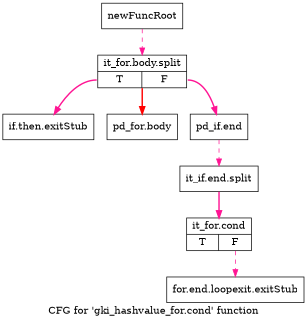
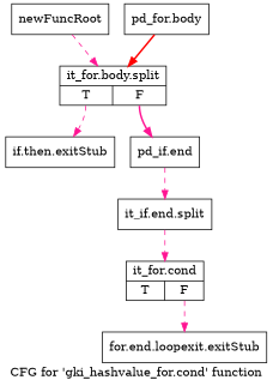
  digraph {
    label="CFG for 'gki_hashvalue_for.cond' function"
    node [shape=record]
    edge [color=deeppink style=bold]
    n1 [label="{newFuncRoot}"]
    n2 [label="{it_for.body.split|{<s0>T|<s1>F}}"]
    n3 [label="{it_for.cond|{<s0>T|<s1>F}}"]
    n4 [label="{for.end.loopexit.exitStub}"]
    n5 [label="{pd_for.body}"]
    n6 [label="{if.then.exitStub}"]
    n7 [label="{pd_if.end}"]
    n8 [label="{it_if.end.split}"]
    n1 -> n2 [style=dashed]
-   n2 -> n6 [tailport=s0]
+   n2 -> n6 [style=dashed tailport=s0]
    n2 -> n7 [tailport=s1]
    n3 -> n4 [style=dashed tailport=s1]
-   n2 -> n5 [color=red]
+   n5 -> n2 [color=red]
    n7 -> n8 [style=dashed]
-   n8 -> n3
+   n8 -> n3 [style=dashed]
  }
